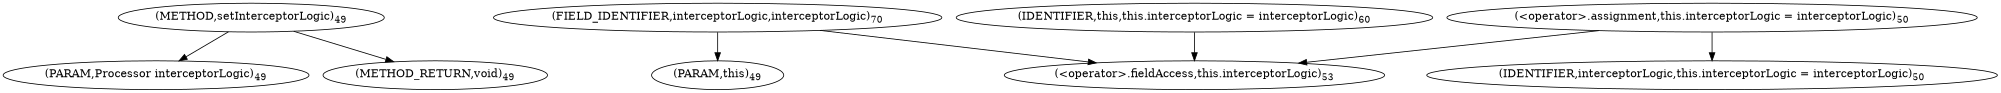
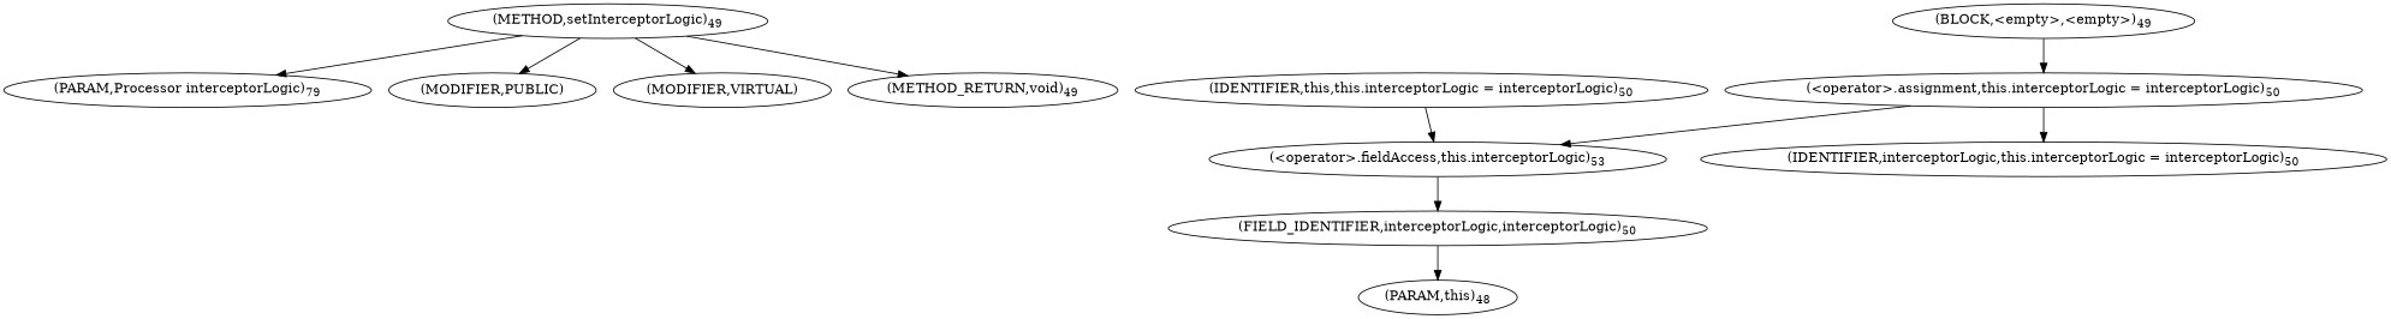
  digraph {
    n1 [label=<(METHOD,setInterceptorLogic)<SUB>49</SUB>>]
-   n2 [label=<(PARAM,Processor interceptorLogic)<SUB>49</SUB>>]
+   n2 [label=<(PARAM,Processor interceptorLogic)<SUB>79</SUB>>]
+   n3 [label=<(MODIFIER,PUBLIC)>]
+   n4 [label=<(MODIFIER,VIRTUAL)>]
    n5 [label=<(METHOD_RETURN,void)<SUB>49</SUB>>]
-   n6 [label=<(PARAM,this)<SUB>49</SUB>>]
+   n6 [label=<(PARAM,this)<SUB>48</SUB>>]
+   n7 [label=<(BLOCK,&lt;empty&gt;,&lt;empty&gt;)<SUB>49</SUB>>]
    n8 [label=<(&lt;operator&gt;.assignment,this.interceptorLogic = interceptorLogic)<SUB>50</SUB>>]
    n9 [label=<(&lt;operator&gt;.fieldAccess,this.interceptorLogic)<SUB>53</SUB>>]
    n10 [label=<(IDENTIFIER,interceptorLogic,this.interceptorLogic = interceptorLogic)<SUB>50</SUB>>]
-   n11 [label=<(FIELD_IDENTIFIER,interceptorLogic,interceptorLogic)<SUB>70</SUB>>]
-   n12 [label=<(IDENTIFIER,this,this.interceptorLogic = interceptorLogic)<SUB>60</SUB>>]
+   n11 [label=<(FIELD_IDENTIFIER,interceptorLogic,interceptorLogic)<SUB>50</SUB>>]
+   n12 [label=<(IDENTIFIER,this,this.interceptorLogic = interceptorLogic)<SUB>50</SUB>>]
    n1 -> n2
+   n1 -> n3
+   n1 -> n4
    n1 -> n5
+   n7 -> n8
    n8 -> n9
    n8 -> n10
-   n11 -> n9
+   n9 -> n11
    n11 -> n6
    n12 -> n9
  }
